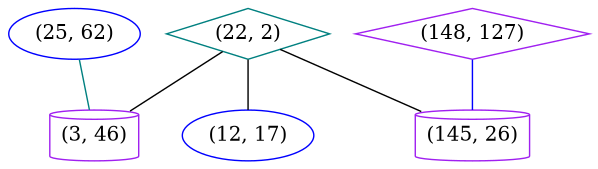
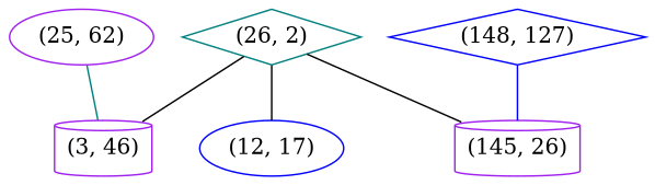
  graph {
    node [color=purple shape=diamond]
    edge [color=black style=solid weight=1]
-   "(22, 2)" [color=teal]
+   "(22, 2)" [color=teal label="(26, 2)"]
    "(12, 17)" [color=blue shape=ellipse]
    "(3, 46)" [shape=cylinder]
    "(145, 26)" [shape=cylinder]
-   "(25, 62)" [color=blue shape=ellipse]
-   "(148, 127)"
+   "(25, 62)" [shape=ellipse]
+   "(148, 127)" [color=blue]
    "(22, 2)" -- "(12, 17)" [weight=3]
    "(22, 2)" -- "(3, 46)"
    "(22, 2)" -- "(145, 26)"
    "(25, 62)" -- "(3, 46)" [color=teal]
    "(148, 127)" -- "(145, 26)" [color=blue weight=3]
  }
